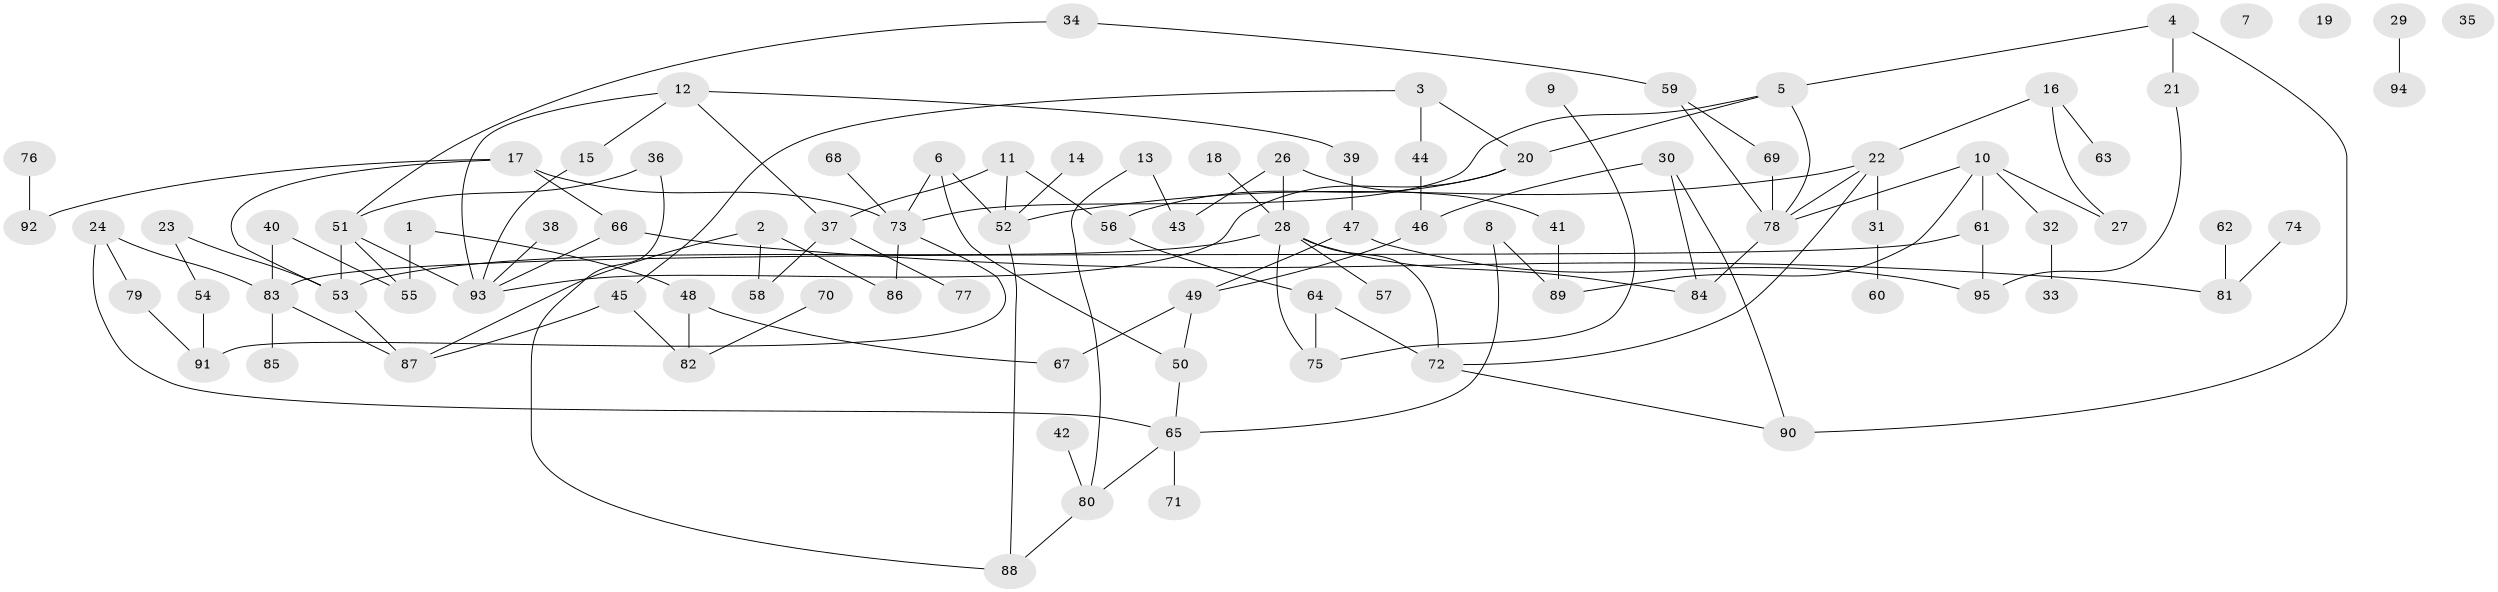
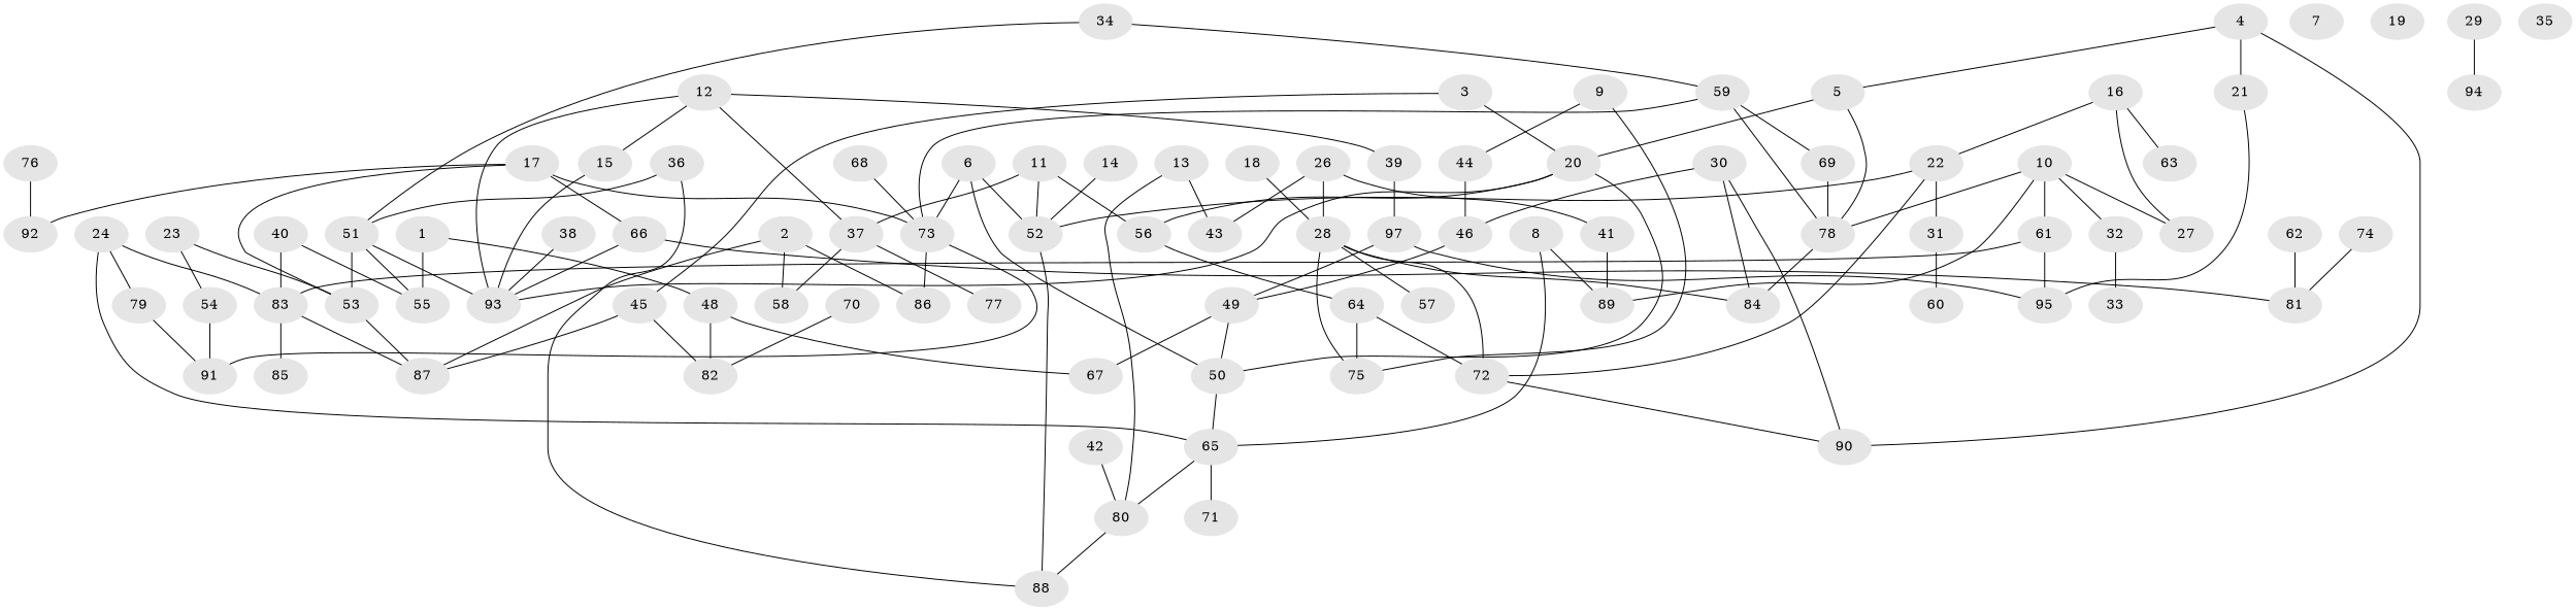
  graph {
    node [color=gray90 style=filled]
    1
    48
    55
    82
    67
    2
    58
    86
    87
    3
    20
    45
    50
    56
    93
    4
    5
    21
    90
    78
    95
    84
    6
    52
    73
    65
    88
    91
    7
    8
    89
    80
    71
    9
    44
    75
    46
    10
    27
    32
    61
    33
    83
    11
    37
    77
    64
    12
    15
    39
-   47
+   47 [label=97]
    13
    43
    14
    16
    22
    63
    31
    72
    17
    53
    66
    92
    81
    18
    28
    57
    19
    60
    23
    54
    24
    79
    85
    49
    26
    41
    29
    94
    30
    34
    51
    59
    69
    35
    36
    38
    40
    42
    62
    68
    70
    74
    76
    1 -- 48
    1 -- 55
    48 -- 82
    48 -- 67
    2 -- 58
    2 -- 86
    2 -- 87
    3 -- 20
    3 -- 45
+   20 -- 50
    20 -- 56
    20 -- 93
    45 -- 82
    45 -- 87
    50 -- 65
    56 -- 64
    4 -- 5
    4 -- 21
    4 -- 90
    5 -- 20
    5 -- 78
    21 -- 95
    78 -- 84
    6 -- 50
    6 -- 52
    6 -- 73
    52 -- 88
    73 -- 86
    73 -- 91
    65 -- 80
    65 -- 71
    8 -- 65
    8 -- 89
    80 -- 88
-   3 -- 44
+   9 -- 44
    9 -- 75
    44 -- 46
    46 -- 49
    10 -- 78
    10 -- 89
    10 -- 27
    10 -- 32
    10 -- 61
    32 -- 33
    61 -- 95
    61 -- 83
    83 -- 87
    83 -- 85
    11 -- 56
    11 -- 52
    11 -- 37
    37 -- 58
    37 -- 77
    64 -- 75
    64 -- 72
    12 -- 93
    12 -- 37
    12 -- 15
    12 -- 39
    15 -- 93
    39 -- 47
    47 -- 95
    47 -- 49
    13 -- 80
    13 -- 43
    14 -- 52
    16 -- 27
    16 -- 22
    16 -- 63
-   22 -- 78
    22 -- 52
    22 -- 31
    22 -- 72
    31 -- 60
    72 -- 90
    17 -- 73
    17 -- 53
    17 -- 66
    17 -- 92
    53 -- 87
    66 -- 93
    66 -- 81
    18 -- 28
    28 -- 84
    28 -- 75
    28 -- 72
-   28 -- 53
    28 -- 57
    23 -- 53
    23 -- 54
    54 -- 91
    24 -- 65
    24 -- 83
    24 -- 79
    79 -- 91
    49 -- 67
    49 -- 50
    26 -- 43
    26 -- 28
    26 -- 41
    41 -- 89
    29 -- 94
    30 -- 90
    30 -- 84
    30 -- 46
    34 -- 51
    34 -- 59
    51 -- 55
    51 -- 93
    51 -- 53
    59 -- 78
-   5 -- 73
+   59 -- 73
    59 -- 69
    69 -- 78
    36 -- 88
    36 -- 51
    38 -- 93
    40 -- 55
    40 -- 83
    42 -- 80
    62 -- 81
    68 -- 73
    70 -- 82
    74 -- 81
    76 -- 92
  }
